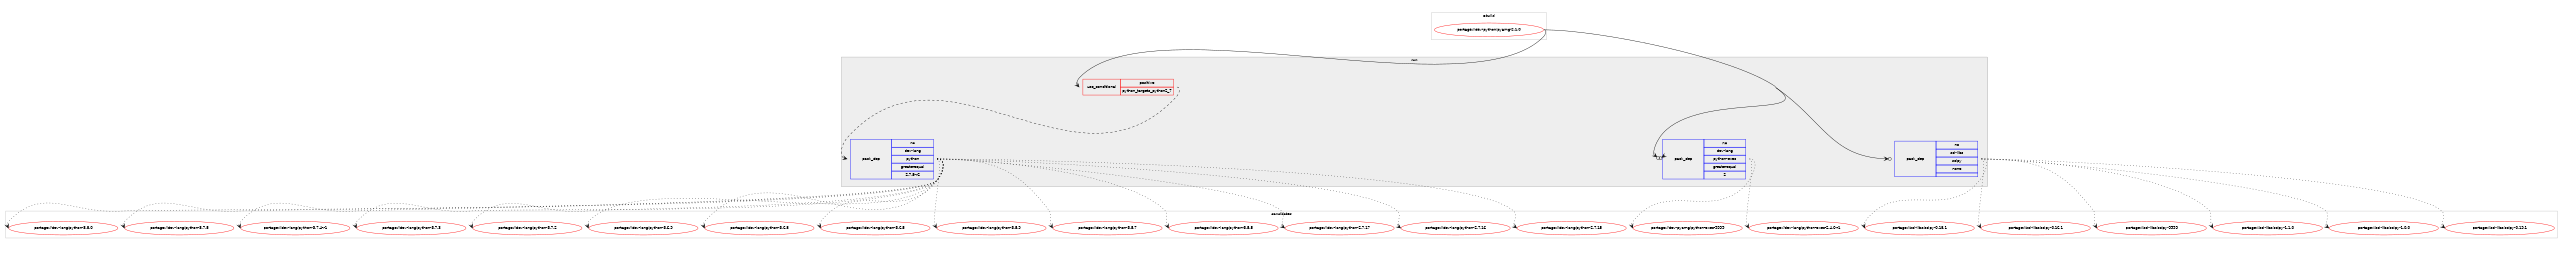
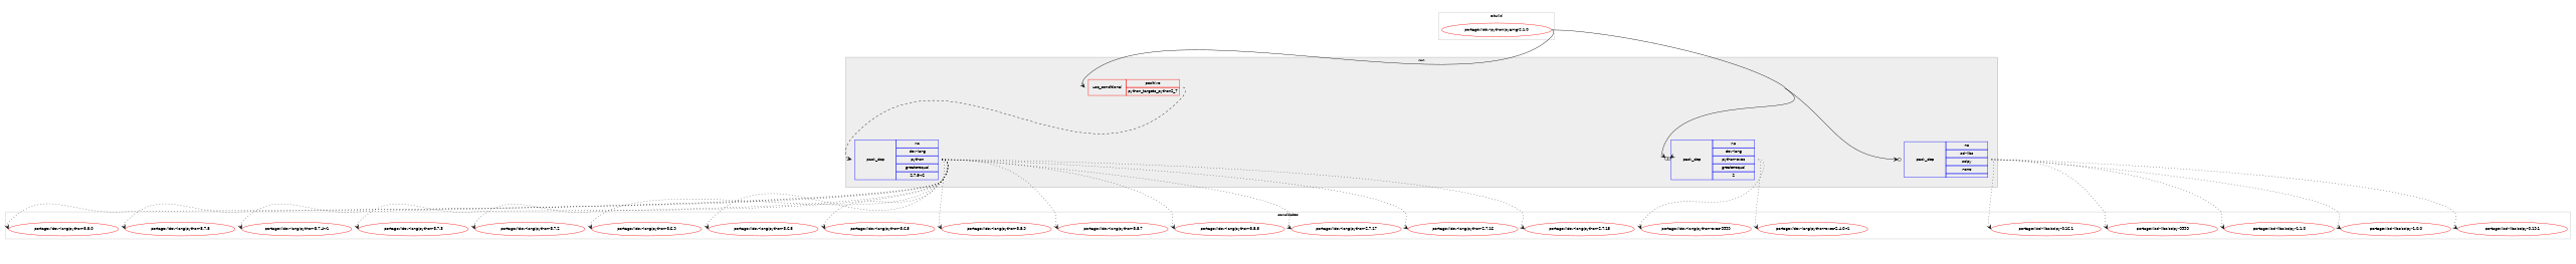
  digraph {
    compound=true
    concentrate=true
    fontname=Helvetica
    fontsize=10
    newrank=true
    rankdir=TB
    ranksep=1.5
    node [color=red fontname=Helvetica fontsize=10]
    edge [arrowhead=vee headport=w style=dotted tailport=e weight=100]
    n1 [label="portage://dev-python/pyamg-2.1.0" width=4]
    n2 [color=blue label=<<TABLE BORDER="0" CELLBORDER="1" CELLSPACING="0" CELLPADDING="4" WIDTH="220"><TR><TD ROWSPAN="6" CELLPADDING="30">pack_dep</TD></TR><TR><TD WIDTH="110">no</TD></TR><TR><TD>dev-lang</TD></TR><TR><TD>python</TD></TR><TR><TD>greaterequal</TD></TR><TR><TD>2.7.5-r2</TD></TR></TABLE>> shape=none]
    n3 [label=<<TABLE BORDER="0" CELLBORDER="1" CELLSPACING="0" CELLPADDING="4"><TR><TD ROWSPAN="3" CELLPADDING="10">use_conditional</TD></TR><TR><TD>positive</TD></TR><TR><TD>python_targets_python2_7</TD></TR></TABLE>> shape=none]
    n4 [color=blue label=<<TABLE BORDER="0" CELLBORDER="1" CELLSPACING="0" CELLPADDING="4" WIDTH="220"><TR><TD ROWSPAN="6" CELLPADDING="30">pack_dep</TD></TR><TR><TD WIDTH="110">no</TD></TR><TR><TD>dev-lang</TD></TR><TR><TD>python-exec</TD></TR><TR><TD>greaterequal</TD></TR><TR><TD>2</TD></TR></TABLE>> shape=none]
    n5 [color=blue label=<<TABLE BORDER="0" CELLBORDER="1" CELLSPACING="0" CELLPADDING="4" WIDTH="220"><TR><TD ROWSPAN="6" CELLPADDING="30">pack_dep</TD></TR><TR><TD WIDTH="110">no</TD></TR><TR><TD>sci-libs</TD></TR><TR><TD>scipy</TD></TR><TR><TD>none</TD></TR><TR><TD></TD></TR></TABLE>> shape=none]
    n6 [label="portage://dev-lang/python-2.7.15" width=4]
    n7 [label="portage://dev-lang/python-2.7.16" width=4]
    n8 [label="portage://dev-lang/python-2.7.17" width=4]
    n9 [label="portage://dev-lang/python-3.5.5" width=4]
    n10 [label="portage://dev-lang/python-3.5.7" width=4]
    n11 [label="portage://dev-lang/python-3.5.9" width=4]
    n12 [label="portage://dev-lang/python-3.6.5" width=4]
    n13 [label="portage://dev-lang/python-3.6.8" width=4]
    n14 [label="portage://dev-lang/python-3.6.9" width=4]
    n15 [label="portage://dev-lang/python-3.7.2" width=4]
    n16 [label="portage://dev-lang/python-3.7.3" width=4]
    n17 [label="portage://dev-lang/python-3.7.4-r1" width=4]
    n18 [label="portage://dev-lang/python-3.7.5" width=4]
    n19 [label="portage://dev-lang/python-3.8.0" width=4]
    n20 [label="portage://dev-lang/python-exec-2.4.6-r1" width=4]
-   n21 [label="portage://dev-pyamg/python-exec-9999" width=4]
+   n21 [label="portage://dev-lang/python-exec-9999" width=4]
    n22 [label="portage://sci-libs/scipy-0.16.1" width=4]
-   n23 [label="portage://sci-libs/scipy-0.18.1" width=4]
    n24 [label="portage://sci-libs/scipy-0.19.1" width=4]
    n25 [label="portage://sci-libs/scipy-1.0.0" width=4]
    n26 [label="portage://sci-libs/scipy-1.1.0" width=4]
    n27 [label="portage://sci-libs/scipy-9999" width=4]
    subgraph cluster_1 {
      color=gray
      label=<<i>ebuild</i>>
      rank=same
      n1
    }
    subgraph cluster_2 {
      color=gray
      label=<<i>dependencies</i>>
      subgraph cluster_3 {
        color=gray
        fillcolor="#eeeeee"
        label=<<i>compile</i>>
        style=filled
      }
      subgraph cluster_4 {
        color=gray
        fillcolor="#eeeeee"
        label=<<i>compile and run</i>>
        style=filled
        subgraph sub_5 {
          color=gray
          fillcolor="#eeeeee"
          label=<<i>compile and run</i>>
          style=filled
          n3
          subgraph sub_6 {
            color=gray
            fillcolor="#eeeeee"
            label=<<i>compile and run</i>>
            style=filled
            n2
          }
        }
        subgraph sub_7 {
          color=gray
          fillcolor="#eeeeee"
          label=<<i>compile and run</i>>
          style=filled
          n4
        }
        subgraph sub_8 {
          color=gray
          fillcolor="#eeeeee"
          label=<<i>compile and run</i>>
          style=filled
          n5
        }
      }
      subgraph cluster_9 {
        color=gray
        fillcolor="#eeeeee"
        label=<<i>run</i>>
        style=filled
      }
    }
    subgraph cluster_10 {
      color=gray
      label=<<i>candidates</i>>
      rank=same
      subgraph sub_11 {
        color=black
        label=<<i>candidates</i>>
        nodesep=1
        rank=same
        n6
        n7
        n8
        n9
        n10
        n11
        n12
        n13
        n14
        n15
        n16
        n17
        n18
        n19
      }
      subgraph sub_12 {
        color=black
        label=<<i>candidates</i>>
        nodesep=1
        rank=same
        n20
        n21
      }
      subgraph sub_13 {
        color=black
        label=<<i>candidates</i>>
        nodesep=1
        rank=same
        n22
-       n23
        n24
        n25
        n26
        n27
      }
    }
    n1 -> n3 [style=solid weight=20]
    n1 -> n4 [arrowhead=odotvee style=solid weight=20]
    n1 -> n5 [arrowhead=odotvee style=solid weight=20]
    n2 -> n6
    n2 -> n7
    n2 -> n8
    n2 -> n9
    n2 -> n10
    n2 -> n11
    n2 -> n12
    n2 -> n13
    n2 -> n14
    n2 -> n15
    n2 -> n16
    n2 -> n17
    n2 -> n18
    n2 -> n19
    n3 -> n2 [style=dashed weight=20]
    n4 -> n20
    n4 -> n21
    n5 -> n22
-   n5 -> n23
    n5 -> n24
    n5 -> n25
    n5 -> n26
    n5 -> n27
  }
